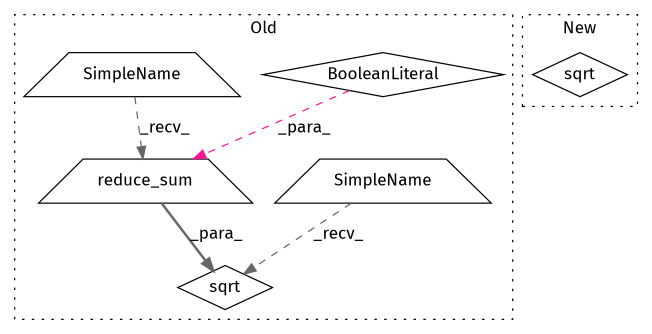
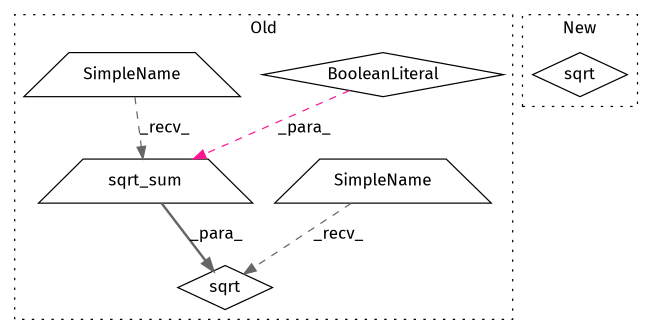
  digraph {
    fontname="Fira Sans"
    node [a=32 l="5,1" shape=trapezium fontname="Fira Sans"]
    edge [color=gray40 style=dashed fontname="Fira Sans"]
-   n1 [l="11,1" label=reduce_sum s="6132,6169"]
+   n1 [l="11,1" label=sqrt_sum s="6132,6169"]
    n2 [a=9 l=4 label=BooleanLiteral s=6165 shape=diamond]
    n3 [label=sqrt s="6190,6207" shape=diamond]
    n4 [a=42 l=10 label=SimpleName s=6179]
    n5 [a=42 l=10 label=SimpleName s=6121]
    n6 [label=sqrt s="6211,6302" shape=diamond]
    subgraph cluster_1 {
      label=Old
      style=dotted
      n1
      n2
      n3
      n4
      n5
    }
    subgraph cluster_2 {
      label=New
      style=dotted
      n6
    }
    n1 -> n3 [label=_para_ style=bold]
    n2 -> n1 [label=_para_ color=deeppink]
    n4 -> n3 [label=_recv_]
    n5 -> n1 [label=_recv_]
  }
